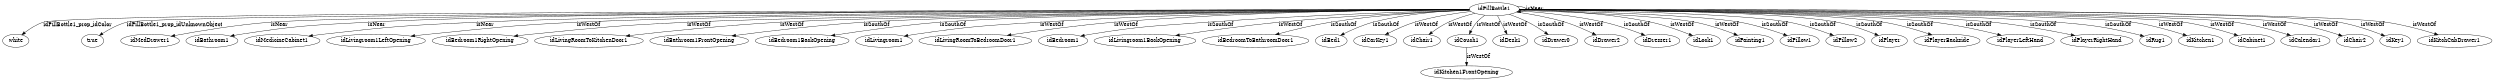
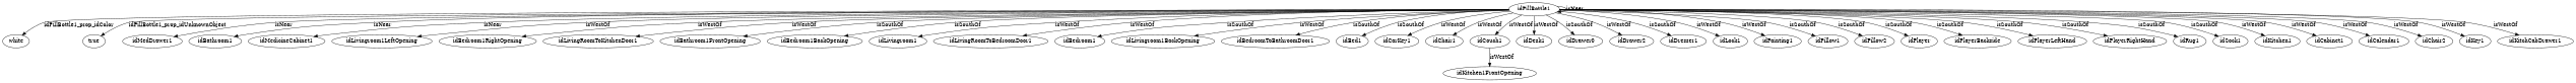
  digraph {
    node [node_type=entity_node]
    edge [edge_type=relationship]
    idPillBottle1
    white [node_type=property_node]
    true [node_type=property_node]
    idMedDrawer1
    idBathroom1
    idMedicineCabinet1
    idLivingroom1LeftOpening
    idBedroom1RightOpening
    idLivingRoomToKitchenDoor1
    idBathroom1FrontOpening
    idBedroom1BackOpening
    idLivingroom1
    idLivingRoomToBedroomDoor1
    idBedroom1
    idLivingroom1BackOpening
    idBedroomToBathroomDoor1
    idBed1
    idCarKey1
    idChair1
    idCouch1
    idDesk1
    n22 [label=idDrawer0]
    idDrawer2
    idDresser1
    idLock1
    idPainting1
    idPillow1
    idPillow2
    idPlayer
    idPlayerBackside
    idPlayerLeftHand
    idPlayerRightHand
    idRug1
+   idSock1
    idKitchen1
    idCabinet1
    idCalendar1
    idChair2
    idKey1
    idKitchCabDrawer1
    idKitchen1FrontOpening
    idPillBottle1 -> idPillBottle1 [label=isNear]
    idPillBottle1 -> white [edge_type=property label=idPillBottle1_prop_idColor]
    idPillBottle1 -> true [edge_type=property label=idPillBottle1_prop_idUnknownObject]
    idPillBottle1 -> idMedDrawer1 [label=isNear]
    idPillBottle1 -> idBathroom1 [label=isNear]
    idPillBottle1 -> idMedicineCabinet1 [label=isNear]
    idPillBottle1 -> idLivingroom1LeftOpening [label=isWestOf]
    idPillBottle1 -> idBedroom1RightOpening [label=isWestOf]
    idPillBottle1 -> idLivingRoomToKitchenDoor1 [label=isWestOf]
    idPillBottle1 -> idBathroom1FrontOpening [label=isSouthOf]
    idPillBottle1 -> idBedroom1BackOpening [label=isSouthOf]
    idPillBottle1 -> idLivingroom1 [label=isWestOf]
    idPillBottle1 -> idLivingRoomToBedroomDoor1 [label=isWestOf]
    idPillBottle1 -> idBedroom1 [label=isSouthOf]
    idPillBottle1 -> idLivingroom1BackOpening [label=isWestOf]
    idPillBottle1 -> idBedroomToBathroomDoor1 [label=isSouthOf]
    idPillBottle1 -> idBed1 [label=isSouthOf]
    idPillBottle1 -> idCarKey1 [label=isWestOf]
    idPillBottle1 -> idChair1 [label=isWestOf]
    idPillBottle1 -> idCouch1 [label=isWestOf]
    idPillBottle1 -> idDesk1 [label=isWestOf]
    idPillBottle1 -> n22 [label=isSouthOf]
    idPillBottle1 -> idDrawer2 [label=isWestOf]
    idPillBottle1 -> idDresser1 [label=isSouthOf]
    idPillBottle1 -> idLock1 [label=isWestOf]
    idPillBottle1 -> idPainting1 [label=isWestOf]
    idPillBottle1 -> idPillow1 [label=isSouthOf]
    idPillBottle1 -> idPillow2 [label=isSouthOf]
    idPillBottle1 -> idPlayer [label=isSouthOf]
    idPillBottle1 -> idPlayerBackside [label=isSouthOf]
    idPillBottle1 -> idPlayerLeftHand [label=isSouthOf]
    idPillBottle1 -> idPlayerRightHand [label=isSouthOf]
    idPillBottle1 -> idRug1 [label=isSouthOf]
+   idPillBottle1 -> idSock1 [label=isSouthOf]
    idPillBottle1 -> idKitchen1 [label=isWestOf]
    idPillBottle1 -> idCabinet1 [label=isWestOf]
    idPillBottle1 -> idCalendar1 [label=isWestOf]
    idPillBottle1 -> idChair2 [label=isWestOf]
    idPillBottle1 -> idKey1 [label=isWestOf]
    idPillBottle1 -> idKitchCabDrawer1 [label=isWestOf]
    idCouch1 -> idKitchen1FrontOpening [label=isWestOf]
  }
